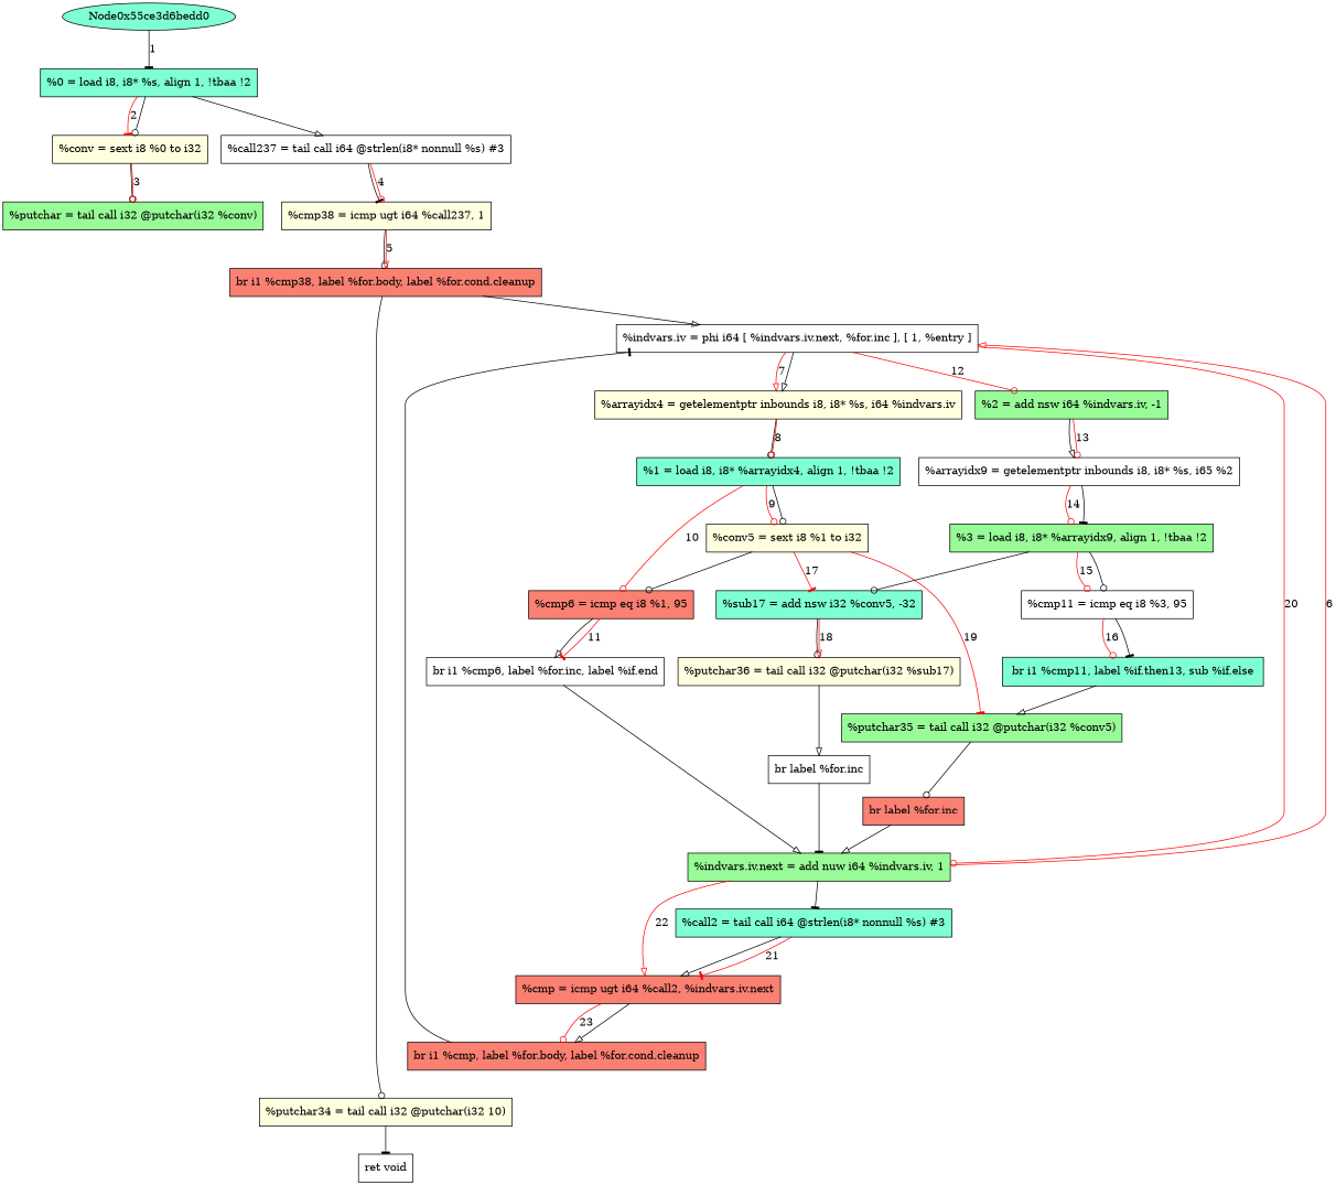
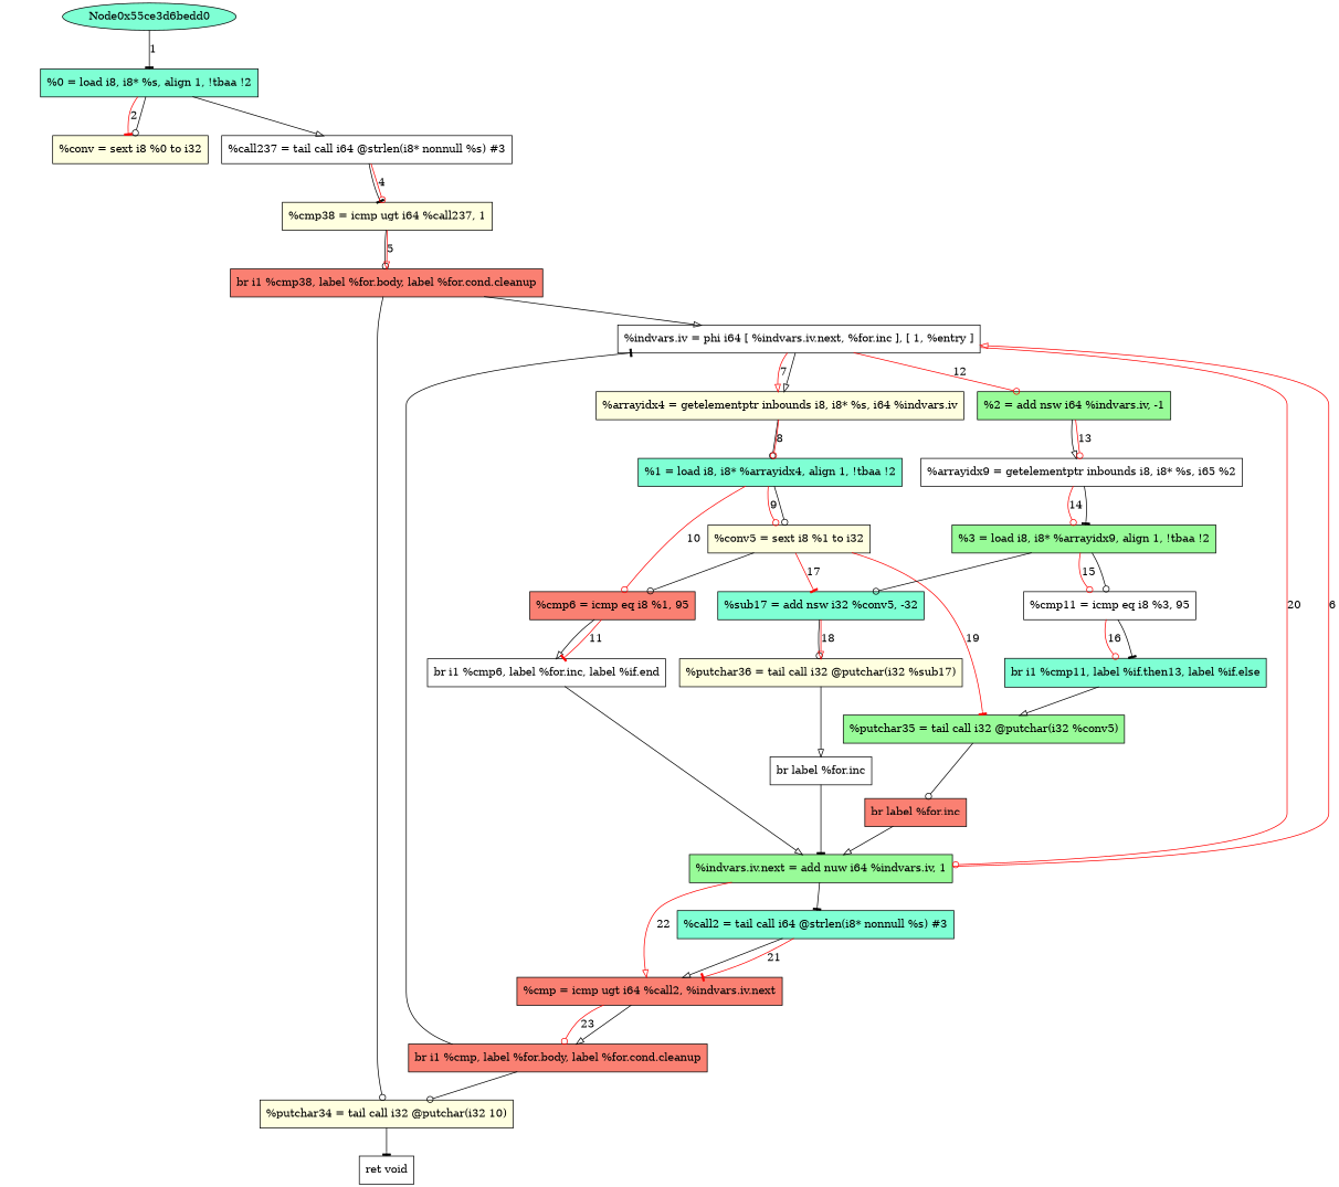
  digraph {
    node [fillcolor=white shape=record style=filled]
    edge [arrowhead=odot]
    n1 [fillcolor=aquamarine label="  %0 = load i8, i8* %s, align 1, !tbaa !2"]
    n2 [fillcolor=lightyellow label="  %conv = sext i8 %0 to i32"]
    n3 [label="  %call237 = tail call i64 @strlen(i8* nonnull %s) #3"]
-   n4 [fillcolor=palegreen label="  %putchar = tail call i32 @putchar(i32 %conv)"]
    n5 [fillcolor=lightyellow label="  %cmp38 = icmp ugt i64 %call237, 1"]
    n6 [fillcolor=salmon label="  br i1 %cmp38, label %for.body, label %for.cond.cleanup"]
    n7 [fillcolor=lightyellow label="  %putchar34 = tail call i32 @putchar(i32 10)"]
    n8 [label="  %indvars.iv = phi i64 [ %indvars.iv.next, %for.inc ], [ 1, %entry ]"]
    n9 [label="  ret void"]
    n10 [fillcolor=lightyellow label="  %arrayidx4 = getelementptr inbounds i8, i8* %s, i64 %indvars.iv"]
    n11 [fillcolor=palegreen label="  %2 = add nsw i64 %indvars.iv, -1"]
    n12 [fillcolor=palegreen label="  %indvars.iv.next = add nuw i64 %indvars.iv, 1"]
    n13 [fillcolor=aquamarine label="  %1 = load i8, i8* %arrayidx4, align 1, !tbaa !2"]
    n14 [label="%arrayidx9 = getelementptr inbounds i8, i8* %s, i65 %2"]
    n15 [fillcolor=aquamarine label="  %call2 = tail call i64 @strlen(i8* nonnull %s) #3"]
    n16 [fillcolor=salmon label="  %cmp = icmp ugt i64 %call2, %indvars.iv.next"]
    n17 [fillcolor=lightyellow label="  %conv5 = sext i8 %1 to i32"]
    n18 [fillcolor=salmon label="  %cmp6 = icmp eq i8 %1, 95"]
    n19 [fillcolor=aquamarine label="  %sub17 = add nsw i32 %conv5, -32"]
    n20 [fillcolor=palegreen label="  %putchar35 = tail call i32 @putchar(i32 %conv5)"]
    n21 [label="  br i1 %cmp6, label %for.inc, label %if.end"]
    n22 [fillcolor=lightyellow label="  %putchar36 = tail call i32 @putchar(i32 %sub17)"]
    n23 [fillcolor=salmon label="  br label %for.inc"]
    n24 [fillcolor=palegreen label="  %3 = load i8, i8* %arrayidx9, align 1, !tbaa !2"]
    n25 [label="  %cmp11 = icmp eq i8 %3, 95"]
-   n26 [fillcolor=aquamarine label="br i1 %cmp11, label %if.then13, sub %if.else"]
+   n26 [fillcolor=aquamarine label="  br i1 %cmp11, label %if.then13, label %if.else"]
    n27 [label="  br label %for.inc"]
    n28 [fillcolor=salmon label="  br i1 %cmp, label %for.body, label %for.cond.cleanup"]
    Node0x55ce3d6bedd0 [fillcolor=aquamarine shape=""]
    n1 -> n2
    n1 -> n2 [arrowhead=tee color=red label=2]
    n1 -> n3 [arrowhead=onormal]
-   n2 -> n4
-   n2 -> n4 [color=red label=3]
    n3 -> n5 [arrowhead=tee]
    n3 -> n5 [color=red label=4]
    n5 -> n6
    n5 -> n6 [arrowhead=onormal color=red label=5]
    n6 -> n7
    n6 -> n8 [arrowhead=onormal]
    n7 -> n9 [arrowhead=tee]
    n8 -> n10 [arrowhead=onormal]
    n8 -> n10 [arrowhead=onormal color=red label=7]
    n8 -> n11 [color=red label=12]
    n8 -> n12 [color=red label=20]
    n10 -> n13
    n10 -> n13 [color=red label=8]
    n11 -> n14 [arrowhead=onormal]
    n11 -> n14 [color=red label=13]
    n12 -> n8 [arrowhead=onormal color=red label=6]
    n12 -> n15 [arrowhead=tee]
    n12 -> n16 [arrowhead=onormal color=red label=22]
    n13 -> n17
    n13 -> n17 [color=red label=9]
    n13 -> n18 [color=red label=10]
    n14 -> n24 [arrowhead=tee]
    n14 -> n24 [color=red label=14]
    n15 -> n16 [arrowhead=onormal]
    n15 -> n16 [arrowhead=tee color=red label=21]
    n16 -> n28 [arrowhead=onormal]
    n16 -> n28 [color=red label=23]
    n17 -> n18
    n17 -> n19 [arrowhead=tee color=red label=17]
    n17 -> n20 [arrowhead=tee color=red label=19]
    n18 -> n21 [arrowhead=onormal]
    n18 -> n21 [arrowhead=tee color=red label=11]
    n19 -> n22
    n19 -> n22 [arrowhead=onormal color=red label=18]
    n20 -> n23
    n21 -> n12 [arrowhead=onormal]
    n22 -> n27 [arrowhead=onormal]
    n23 -> n12 [arrowhead=onormal]
    n24 -> n19
    n24 -> n25
    n24 -> n25 [color=red label=15]
    n25 -> n26 [arrowhead=tee]
    n25 -> n26 [color=red label=16]
    n26 -> n20 [arrowhead=onormal]
    n27 -> n12 [arrowhead=tee]
+   n28 -> n7
    n28 -> n8 [arrowhead=tee]
    Node0x55ce3d6bedd0 -> n1 [arrowhead=tee color=black label=1]
  }
